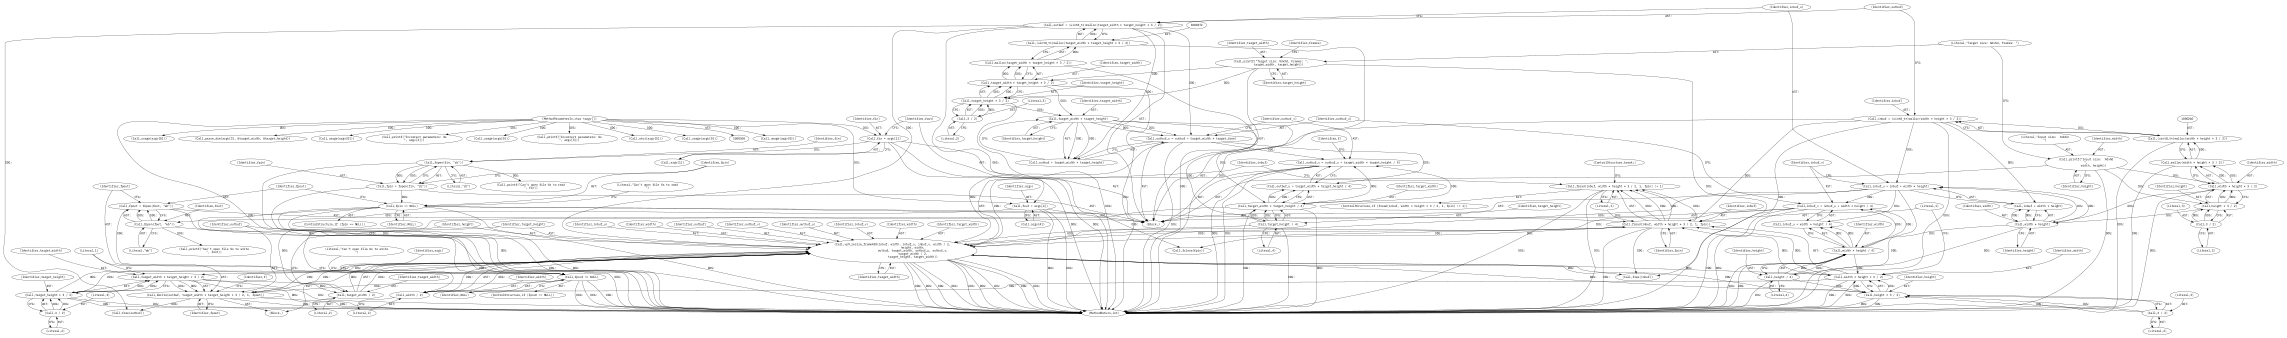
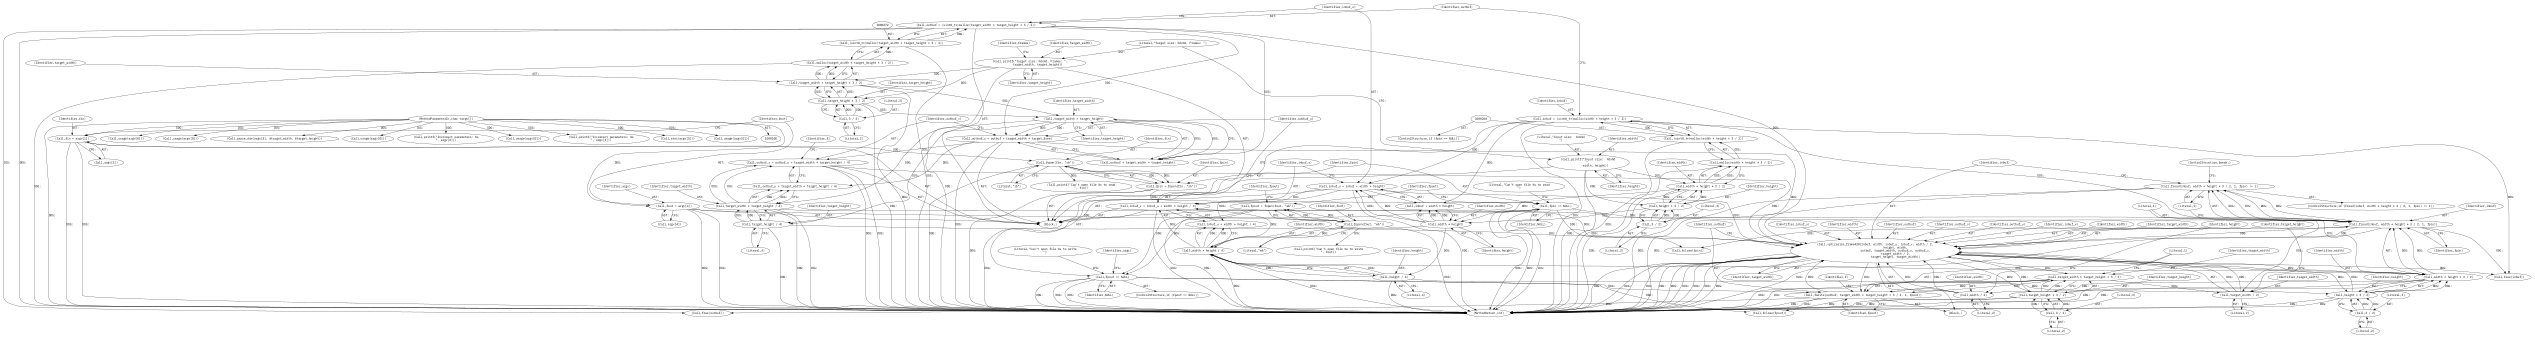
  digraph {
    fontname="IBM Plex Mono"
    node [fontname="IBM Plex Mono"]
    edge [fontname="IBM Plex Mono"]
    n1 [label="(Call,fread(inbuf, width * height * 3 / 2, 1, fpin) != 1)"]
    n2 [label="(ControlStructure,if (fread(inbuf, width * height * 3 / 2, 1, fpin) != 1))"]
    n3 [label="(MethodReturn,int)"]
    n4 [label="(Literal,1)"]
    n5 [label="(Call,fread(inbuf, width * height * 3 / 2, 1, fpin))"]
    n6 [label="(Call,vp9_resize_frame420(inbuf, width, inbuf_u, inbuf_v, width / 2,\n                        height, width,\n                        outbuf, target_width, outbuf_u, outbuf_v,\n                        target_width / 2,\n                        target_height, target_width))"]
    n7 [label="(Call,free(inbuf))"]
    n8 [label="(Call,fclose(fpin))"]
    n9 [label="(Identifier,fpin)"]
    n10 [label="(Call,width * height * 3 / 2)"]
    n11 [label="(Call,height * 3 / 2)"]
    n12 [label="(Call,fwrite(outbuf, target_width * target_height * 3 / 2, 1, fpout))"]
    n13 [label="(Call,target_width * target_height * 3 / 2)"]
    n14 [label="(Call,target_height * 3 / 2)"]
    n15 [label="(Block,)"]
    n16 [label="(Identifier,target_width)"]
    n17 [label="(Call,width / 2)"]
    n18 [label="(Call,3 / 2)"]
    n19 [label="(Call,free(outbuf))"]
    n20 [label="(Identifier,fpout)"]
+   n21 [label="(Call,fclose(fpout))"]
    n22 [label="(Call,target_width / 2)"]
    n23 [label="(Call,3 / 2)"]
    n24 [label="(Literal,2)"]
    n25 [label="(Call,width * height / 4)"]
    n26 [label="(Call,height / 4)"]
    n27 [label="(Call,inbuf_v = inbuf_u + width * height / 4)"]
    n28 [label="(Call,inbuf_u + width * height / 4)"]
    n29 [label="(Literal,4)"]
    n30 [label="(Block,)"]
    n31 [label="(Call,width * height)"]
    n32 [label="(Call,inbuf_u = inbuf + width * height)"]
    n33 [label="(Identifier,height)"]
    n34 [label="(Call,inbuf + width * height)"]
    n35 [label="(Call,width * height * 3 / 2)"]
    n36 [label="(Call,height * 3 / 2)"]
    n37 [label="(Call,malloc(width * height * 3 / 2))"]
    n38 [label="(Call,3 / 2)"]
    n39 [label="(Call,(uint8_t*)malloc(width * height * 3 / 2))"]
    n40 [label="(Call,printf(\"Input size:  %dx%d\n\",\n         width, height))"]
    n41 [label="(Identifier,height)"]
    n42 [label="(Literal,2)"]
    n43 [label="(Literal,2)"]
    n44 [label="(Call,inbuf = (uint8_t*)malloc(width * height * 3 / 2))"]
    n45 [label="(Literal,2)"]
    n46 [label="(Literal,2)"]
    n47 [label="(Call,fpout == NULL)"]
    n48 [label="(Identifier,NULL)"]
    n49 [label="(ControlStructure,if (fpout == NULL))"]
    n50 [label="(Call,fpout = fopen(fout, \"wb\"))"]
    n51 [label="(Call,fopen(fout, \"wb\"))"]
    n52 [label="(Literal,\"wb\")"]
    n53 [label="(Call,printf(\"Can't open file %s to write\n\", fout))"]
    n54 [label="(Call,fout = argv[4])"]
    n55 [label="(Call,argv[4])"]
    n56 [label="(MethodParameterIn,char *argv[])"]
    n57 [label="(Call,fin = argv[1])"]
    n58 [label="(Call,usage(argv[0]))"]
    n59 [label="(Call,usage(argv[0]))"]
    n60 [label="(Call,parse_dim(argv[3], &target_width, &target_height))"]
    n61 [label="(Call,usage(argv[0]))"]
    n62 [label="(Call,printf(\"Incorrect parameters: %s\n\", argv[2]))"]
    n63 [label="(Call,usage(argv[0]))"]
    n64 [label="(Call,printf(\"Incorrect parameters: %s\n\", argv[3]))"]
    n65 [label="(Call,atoi(argv[5]))"]
    n66 [label="(Call,usage(argv[0]))"]
    1000100
    n68 [label="(Call,fopen(fin, \"rb\"))"]
    n69 [label="(Call,argv[1])"]
    n70 [label="(Call,fpin == NULL)"]
    n71 [label="(ControlStructure,if (fpin == NULL))"]
    n72 [label="(Identifier,NULL)"]
    n73 [label="(Call,fpin = fopen(fin, \"rb\"))"]
    n74 [label="(Literal,\"rb\")"]
    n75 [label="(Call,printf(\"Can't open file %s to read\n\", fin))"]
    n76 [label="(Call,outbuf = (uint8_t*)malloc(target_width * target_height * 3 / 2))"]
    n77 [label="(Call,(uint8_t*)malloc(target_width * target_height * 3 / 2))"]
    n78 [label="(Call,outbuf_u = outbuf + target_width * target_free)"]
    n79 [label="(Call,outbuf + target_width * target_height)"]
    n80 [label="(Call,malloc(target_width * target_height * 3 / 2))"]
    n81 [label="(Call,outbuf_v = outbuf_u + target_width * target_height / 4)"]
    n82 [label="(Call,outbuf_u + target_width * target_height / 4)"]
    n83 [label="(Call,target_width * target_height)"]
    n84 [label="(Call,target_width * target_height * 3 / 2)"]
    n85 [label="(Call,target_height * 3 / 2)"]
    n86 [label="(Call,3 / 2)"]
    n87 [label="(Call,target_width * target_height / 4)"]
    n88 [label="(Call,target_height / 4)"]
    n89 [label="(Identifier,target_height)"]
    n90 [label="(Call,printf(\"Target size: %dx%d, Frames: \",\n         target_width, target_height))"]
    n91 [label="(Identifier,target_height)"]
    n92 [label="(Literal,2)"]
    n93 [label="(Literal,4)"]
    n94 [label="(Identifier,width)"]
    n95 [label="(Identifier,width)"]
    n96 [label="(Literal,\"Can't open file %s to write\n\")"]
    n97 [label="(Identifier,outbuf)"]
    n98 [label="(Identifier,fpin)"]
    n99 [label="(Identifier,target_height)"]
    n100 [label="(Identifier,target_width)"]
    n101 [label="(Identifier,target_height)"]
    n102 [label="(Identifier,width)"]
    n103 [label="(Identifier,fout)"]
    n104 [label="(Identifier,target_height)"]
    n105 [label="(Identifier,fin)"]
    n106 [label="(Literal,3)"]
    n107 [label="(Identifier,inbuf)"]
    n108 [label="(Identifier,outbuf)"]
    n109 [label="(Literal,\"Target size: %dx%d, Frames: \")"]
    n110 [label="(Identifier,frames)"]
    n111 [label="(Literal,3)"]
    n112 [label="(Literal,\"Input size:  %dx%d\n\")"]
    n113 [label="(Literal,3)"]
    n114 [label="(Identifier,width)"]
    n115 [label="(Identifier,outbuf_v)"]
    n116 [label="(Literal,1)"]
    n117 [label="(Identifier,inbuf_u)"]
    n118 [label="(Identifier,fpout)"]
    n119 [label="(Identifier,outbuf_u)"]
    n120 [label="(Identifier,target_width)"]
    n121 [label="(Identifier,height)"]
    n122 [label="(Identifier,inbuf_v)"]
    n123 [label="(Identifier,target_width)"]
    n124 [label="(ControlStructure,break;)"]
    n125 [label="(Identifier,target_width)"]
    n126 [label="(Identifier,fin)"]
    n127 [label="(Identifier,inbuf)"]
    n128 [label="(Identifier,inbuf)"]
    n129 [label="(Identifier,outbuf_v)"]
    n130 [label="(Identifier,outbuf)"]
    n131 [label="(Identifier,width)"]
    n132 [label="(Identifier,argc)"]
    n133 [label="(Identifier,width)"]
    n134 [label="(Identifier,target_width)"]
    n135 [label="(Identifier,height)"]
    n136 [label="(Identifier,argv)"]
    n137 [label="(Identifier,fpin)"]
    n138 [label="(Identifier,target_height)"]
    n139 [label="(Identifier,target_width)"]
    n140 [label="(Identifier,inbuf_v)"]
    n141 [label="(Identifier,fpout)"]
    n142 [label="(Identifier,f)"]
    n143 [label="(Literal,3)"]
    n144 [label="(Identifier,fout)"]
    n145 [label="(Identifier,f)"]
    n146 [label="(Identifier,target_width)"]
    n147 [label="(Identifier,outbuf_u)"]
    n148 [label="(Identifier,inbuf_u)"]
    n149 [label="(Identifier,width)"]
    n150 [label="(Identifier,height)"]
    n151 [label="(Identifier,height)"]
    n152 [label="(Literal,\"Can't open file %s to read\n\")"]
    n153 [label="(Literal,1)"]
    n154 [label="(Identifier,width)"]
    1000260
    1000272
    n1 -> n2 [label="AST: "]
    n1 -> n3 [label="DDG: "]
    n1 -> n3 [label="DDG: "]
    n1 -> n4 [label="CFG: "]
    n4 -> n1 [label="AST: "]
    n4 -> n5 [label="CFG: "]
    n5 -> n1 [label="AST: "]
    n5 -> n1 [label="DDG: "]
    n5 -> n1 [label="DDG: "]
    n5 -> n1 [label="DDG: "]
    n5 -> n1 [label="DDG: "]
    n5 -> n3 [label="DDG: "]
    n5 -> n6 [label="DDG: "]
    n5 -> n7 [label="DDG: "]
    n5 -> n8 [label="DDG: "]
    n5 -> n9 [label="CFG: "]
    n6 -> n3 [label="DDG: "]
    n6 -> n3 [label="DDG: "]
    n6 -> n3 [label="DDG: "]
    n6 -> n3 [label="DDG: "]
    n6 -> n3 [label="DDG: "]
    n6 -> n3 [label="DDG: "]
    n6 -> n3 [label="DDG: "]
    n6 -> n3 [label="DDG: "]
    n6 -> n3 [label="DDG: "]
    n6 -> n5 [label="DDG: "]
    n6 -> n7 [label="DDG: "]
    n6 -> n10 [label="DDG: "]
    n6 -> n11 [label="DDG: "]
    n6 -> n12 [label="DDG: "]
    n6 -> n13 [label="DDG: "]
    n6 -> n14 [label="DDG: "]
    n6 -> n15 [label="AST: "]
    n6 -> n16 [label="CFG: "]
    n9 -> n5 [label="AST: "]
    n10 -> n3 [label="DDG: "]
    n10 -> n3 [label="DDG: "]
    n10 -> n5 [label="AST: "]
    n10 -> n5 [label="DDG: "]
    n10 -> n5 [label="DDG: "]
    n10 -> n11 [label="CFG: "]
    n10 -> n17 [label="DDG: "]
    n11 -> n3 [label="DDG: "]
    n11 -> n3 [label="DDG: "]
    n11 -> n6 [label="DDG: "]
    n11 -> n10 [label="AST: "]
    n11 -> n10 [label="DDG: "]
    n11 -> n10 [label="DDG: "]
    n11 -> n18 [label="CFG: "]
    n12 -> n3 [label="DDG: "]
    n12 -> n3 [label="DDG: "]
    n12 -> n6 [label="DDG: "]
    n12 -> n15 [label="AST: "]
    n12 -> n19 [label="DDG: "]
    n12 -> n20 [label="CFG: "]
+   n12 -> n21 [label="DDG: "]
    n13 -> n3 [label="DDG: "]
    n13 -> n3 [label="DDG: "]
    n13 -> n12 [label="AST: "]
    n13 -> n12 [label="DDG: "]
    n13 -> n12 [label="DDG: "]
    n13 -> n14 [label="CFG: "]
    n13 -> n22 [label="DDG: "]
    n14 -> n3 [label="DDG: "]
    n14 -> n3 [label="DDG: "]
    n14 -> n6 [label="DDG: "]
    n14 -> n13 [label="AST: "]
    n14 -> n13 [label="DDG: "]
    n14 -> n13 [label="DDG: "]
    n14 -> n23 [label="CFG: "]
    n16 -> n6 [label="AST: "]
    n17 -> n6 [label="AST: "]
    n17 -> n6 [label="DDG: "]
    n17 -> n6 [label="DDG: "]
    n17 -> n24 [label="CFG: "]
    n18 -> n11 [label="AST: "]
    n18 -> n11 [label="DDG: "]
    n18 -> n11 [label="DDG: "]
    n18 -> n43 [label="CFG: "]
    n20 -> n12 [label="AST: "]
    n22 -> n6 [label="AST: "]
    n22 -> n6 [label="DDG: "]
    n22 -> n6 [label="DDG: "]
    n22 -> n45 [label="CFG: "]
    n23 -> n14 [label="AST: "]
    n23 -> n14 [label="DDG: "]
    n23 -> n14 [label="DDG: "]
    n23 -> n46 [label="CFG: "]
    n24 -> n17 [label="AST: "]
    n25 -> n3 [label="DDG: "]
    n25 -> n3 [label="DDG: "]
    n25 -> n10 [label="DDG: "]
    n25 -> n26 [label="CFG: "]
    n25 -> n27 [label="DDG: "]
    n25 -> n27 [label="DDG: "]
    n25 -> n28 [label="AST: "]
    n25 -> n28 [label="DDG: "]
    n25 -> n28 [label="DDG: "]
    n26 -> n3 [label="DDG: "]
    n26 -> n11 [label="DDG: "]
    n26 -> n25 [label="AST: "]
    n26 -> n25 [label="DDG: "]
    n26 -> n25 [label="DDG: "]
    n26 -> n29 [label="CFG: "]
    n27 -> n3 [label="DDG: "]
    n27 -> n3 [label="DDG: "]
    n27 -> n6 [label="DDG: "]
    n27 -> n28 [label="CFG: "]
    n27 -> n30 [label="AST: "]
    n28 -> n25 [label="CFG: "]
    n28 -> n27 [label="AST: "]
    n29 -> n26 [label="AST: "]
    n31 -> n25 [label="DDG: "]
    n31 -> n26 [label="DDG: "]
    n31 -> n32 [label="DDG: "]
    n31 -> n32 [label="DDG: "]
    n31 -> n33 [label="CFG: "]
    n31 -> n34 [label="AST: "]
    n31 -> n34 [label="DDG: "]
    n31 -> n34 [label="DDG: "]
    n32 -> n3 [label="DDG: "]
    n32 -> n6 [label="DDG: "]
    n32 -> n27 [label="DDG: "]
    n32 -> n28 [label="DDG: "]
    n32 -> n30 [label="AST: "]
    n32 -> n34 [label="CFG: "]
    n33 -> n31 [label="AST: "]
    n34 -> n31 [label="CFG: "]
    n34 -> n32 [label="AST: "]
    n35 -> n3 [label="DDG: "]
    n35 -> n31 [label="DDG: "]
    n35 -> n36 [label="CFG: "]
    n35 -> n37 [label="AST: "]
    n35 -> n37 [label="DDG: "]
    n35 -> n37 [label="DDG: "]
    n36 -> n31 [label="DDG: "]
    n36 -> n35 [label="AST: "]
    n36 -> n35 [label="DDG: "]
    n36 -> n35 [label="DDG: "]
    n36 -> n38 [label="CFG: "]
    n37 -> n3 [label="DDG: "]
    n37 -> n35 [label="CFG: "]
    n37 -> n39 [label="AST: "]
    n37 -> n39 [label="DDG: "]
    n38 -> n36 [label="AST: "]
    n38 -> n36 [label="DDG: "]
    n38 -> n36 [label="DDG: "]
    n38 -> n42 [label="CFG: "]
    n39 -> n3 [label="DDG: "]
    n39 -> n37 [label="CFG: "]
    n39 -> n44 [label="AST: "]
    n39 -> n44 [label="DDG: "]
    n40 -> n3 [label="DDG: "]
    n40 -> n30 [label="AST: "]
    n40 -> n35 [label="DDG: "]
    n40 -> n36 [label="DDG: "]
    n40 -> n41 [label="CFG: "]
    n41 -> n40 [label="AST: "]
    n42 -> n38 [label="AST: "]
    n43 -> n18 [label="AST: "]
    n44 -> n3 [label="DDG: "]
    n44 -> n5 [label="DDG: "]
    n44 -> n7 [label="DDG: "]
    n44 -> n30 [label="AST: "]
    n44 -> n32 [label="DDG: "]
    n44 -> n34 [label="DDG: "]
    n44 -> n39 [label="CFG: "]
    n45 -> n22 [label="AST: "]
    n46 -> n23 [label="AST: "]
    n47 -> n3 [label="DDG: "]
    n47 -> n3 [label="DDG: "]
    n47 -> n3 [label="DDG: "]
    n47 -> n12 [label="DDG: "]
+   n47 -> n21 [label="DDG: "]
    n47 -> n48 [label="CFG: "]
    n47 -> n49 [label="AST: "]
    n48 -> n47 [label="AST: "]
    n50 -> n3 [label="DDG: "]
    n50 -> n30 [label="AST: "]
    n50 -> n47 [label="DDG: "]
    n50 -> n51 [label="CFG: "]
    n51 -> n3 [label="DDG: "]
    n51 -> n50 [label="AST: "]
    n51 -> n50 [label="DDG: "]
    n51 -> n50 [label="DDG: "]
    n51 -> n52 [label="CFG: "]
    n51 -> n53 [label="DDG: "]
    n52 -> n51 [label="AST: "]
    n54 -> n3 [label="DDG: "]
    n54 -> n3 [label="DDG: "]
    n54 -> n30 [label="AST: "]
    n54 -> n51 [label="DDG: "]
    n54 -> n55 [label="CFG: "]
    n55 -> n54 [label="AST: "]
    n56 -> n3 [label="DDG: "]
    n56 -> n54 [label="DDG: "]
    n56 -> n57 [label="DDG: "]
    n56 -> n58 [label="DDG: "]
    n56 -> n59 [label="DDG: "]
    n56 -> n60 [label="DDG: "]
    n56 -> n61 [label="DDG: "]
    n56 -> n62 [label="DDG: "]
    n56 -> n63 [label="DDG: "]
    n56 -> n64 [label="DDG: "]
    n56 -> n65 [label="DDG: "]
    n56 -> n66 [label="DDG: "]
    n56 -> 1000100 [label="AST: "]
    n57 -> n3 [label="DDG: "]
    n57 -> n3 [label="DDG: "]
    n57 -> n30 [label="AST: "]
    n57 -> n68 [label="DDG: "]
    n57 -> n69 [label="CFG: "]
    n68 -> n3 [label="DDG: "]
    n68 -> n73 [label="AST: "]
    n68 -> n73 [label="DDG: "]
    n68 -> n73 [label="DDG: "]
    n68 -> n74 [label="CFG: "]
    n68 -> n75 [label="DDG: "]
    n69 -> n57 [label="AST: "]
    n70 -> n3 [label="DDG: "]
    n70 -> n3 [label="DDG: "]
    n70 -> n3 [label="DDG: "]
    n70 -> n5 [label="DDG: "]
    n70 -> n8 [label="DDG: "]
    n70 -> n47 [label="DDG: "]
-   n70 -> n71 [label="AST: "]
+   1000260 -> n71 [label="AST: "]
    n70 -> n72 [label="CFG: "]
    n72 -> n70 [label="AST: "]
    n73 -> n3 [label="DDG: "]
    n73 -> n30 [label="AST: "]
    n73 -> n68 [label="CFG: "]
    n73 -> n70 [label="DDG: "]
    n74 -> n68 [label="AST: "]
    n76 -> n3 [label="DDG: "]
    n76 -> n6 [label="DDG: "]
    n76 -> n19 [label="DDG: "]
    n76 -> n30 [label="AST: "]
    n76 -> n77 [label="CFG: "]
    n76 -> n78 [label="DDG: "]
    n76 -> n79 [label="DDG: "]
    n77 -> n3 [label="DDG: "]
    n77 -> n76 [label="AST: "]
    n77 -> n76 [label="DDG: "]
    n77 -> n80 [label="CFG: "]
    n78 -> n3 [label="DDG: "]
    n78 -> n6 [label="DDG: "]
    n78 -> n30 [label="AST: "]
    n78 -> n79 [label="CFG: "]
    n78 -> n81 [label="DDG: "]
    n78 -> n82 [label="DDG: "]
    n79 -> n78 [label="AST: "]
    n79 -> n83 [label="CFG: "]
    n80 -> n3 [label="DDG: "]
    n80 -> n77 [label="AST: "]
    n80 -> n77 [label="DDG: "]
    n80 -> n84 [label="CFG: "]
    n81 -> n3 [label="DDG: "]
    n81 -> n3 [label="DDG: "]
    n81 -> n6 [label="DDG: "]
    n81 -> n30 [label="AST: "]
    n81 -> n82 [label="CFG: "]
    n82 -> n81 [label="AST: "]
    n82 -> n87 [label="CFG: "]
    n83 -> n78 [label="DDG: "]
    n83 -> n78 [label="DDG: "]
    n83 -> n79 [label="AST: "]
    n83 -> n79 [label="DDG: "]
    n83 -> n79 [label="DDG: "]
    n83 -> n87 [label="DDG: "]
    n83 -> n88 [label="DDG: "]
    n83 -> n89 [label="CFG: "]
    n84 -> n3 [label="DDG: "]
    n84 -> n80 [label="AST: "]
    n84 -> n80 [label="DDG: "]
    n84 -> n80 [label="DDG: "]
    n84 -> n83 [label="DDG: "]
    n84 -> n85 [label="CFG: "]
    n85 -> n3 [label="DDG: "]
    n85 -> n83 [label="DDG: "]
    n85 -> n84 [label="AST: "]
    n85 -> n84 [label="DDG: "]
    n85 -> n84 [label="DDG: "]
    n85 -> n86 [label="CFG: "]
    n86 -> n85 [label="AST: "]
    n86 -> n85 [label="DDG: "]
    n86 -> n85 [label="DDG: "]
    n86 -> n92 [label="CFG: "]
    n87 -> n3 [label="DDG: "]
    n87 -> n3 [label="DDG: "]
    n87 -> n22 [label="DDG: "]
    n87 -> n81 [label="DDG: "]
    n87 -> n81 [label="DDG: "]
    n87 -> n82 [label="AST: "]
    n87 -> n82 [label="DDG: "]
    n87 -> n82 [label="DDG: "]
    n87 -> n88 [label="CFG: "]
    n88 -> n3 [label="DDG: "]
    n88 -> n6 [label="DDG: "]
    n88 -> n87 [label="AST: "]
    n88 -> n87 [label="DDG: "]
    n88 -> n87 [label="DDG: "]
    n88 -> n93 [label="CFG: "]
    n89 -> n83 [label="AST: "]
    n90 -> n3 [label="DDG: "]
    n90 -> n30 [label="AST: "]
    n90 -> n84 [label="DDG: "]
    n90 -> n85 [label="DDG: "]
    n90 -> n91 [label="CFG: "]
    n91 -> n90 [label="AST: "]
    n92 -> n86 [label="AST: "]
    n93 -> n88 [label="AST: "]
    n94 -> n25 [label="AST: "]
    n95 -> n35 [label="AST: "]
    n96 -> n47 [label="CFG: "]
    n97 -> n6 [label="CFG: "]
    n97 -> n12 [label="AST: "]
    n98 -> n70 [label="AST: "]
    n98 -> n73 [label="CFG: "]
    n99 -> n85 [label="AST: "]
    n100 -> n22 [label="AST: "]
    n101 -> n88 [label="AST: "]
    n102 -> n10 [label="AST: "]
    n103 -> n51 [label="AST: "]
    n104 -> n6 [label="AST: "]
    n104 -> n22 [label="CFG: "]
    n105 -> n57 [label="AST: "]
    n106 -> n23 [label="AST: "]
    n107 -> n1 [label="CFG: "]
    n107 -> n6 [label="AST: "]
    n108 -> n6 [label="AST: "]
    n109 -> n40 [label="CFG: "]
    n109 -> n90 [label="AST: "]
    n110 -> n90 [label="CFG: "]
    n111 -> n18 [label="AST: "]
    n112 -> n40 [label="AST: "]
    n113 -> n86 [label="AST: "]
    n114 -> n40 [label="AST: "]
    n115 -> n6 [label="AST: "]
    n116 -> n5 [label="AST: "]
    n116 -> n10 [label="CFG: "]
    n117 -> n32 [label="AST: "]
    n117 -> n76 [label="CFG: "]
    n118 -> n50 [label="AST: "]
    n118 -> n70 [label="CFG: "]
    n119 -> n6 [label="AST: "]
    n120 -> n90 [label="AST: "]
    n121 -> n26 [label="AST: "]
    n122 -> n6 [label="AST: "]
    n123 -> n83 [label="AST: "]
    n124 -> n1 [label="CFG: "]
    n125 -> n87 [label="AST: "]
    n126 -> n68 [label="AST: "]
    n127 -> n44 [label="AST: "]
    n128 -> n5 [label="AST: "]
    n129 -> n78 [label="CFG: "]
    n129 -> n81 [label="AST: "]
    n130 -> n44 [label="CFG: "]
    n130 -> n76 [label="AST: "]
    n131 -> n17 [label="AST: "]
    n132 -> n47 [label="CFG: "]
    n133 -> n6 [label="AST: "]
    n134 -> n84 [label="AST: "]
    n135 -> n6 [label="AST: "]
    n135 -> n17 [label="CFG: "]
    n136 -> n54 [label="AST: "]
    n137 -> n73 [label="AST: "]
    n138 -> n14 [label="AST: "]
    n139 -> n6 [label="AST: "]
    n140 -> n27 [label="AST: "]
    n140 -> n32 [label="CFG: "]
    n141 -> n47 [label="AST: "]
    n141 -> n50 [label="CFG: "]
    n142 -> n12 [label="CFG: "]
    n143 -> n38 [label="AST: "]
    n144 -> n54 [label="AST: "]
    n144 -> n57 [label="CFG: "]
    n145 -> n81 [label="CFG: "]
    n146 -> n13 [label="AST: "]
    n147 -> n27 [label="CFG: "]
    n147 -> n78 [label="AST: "]
    n148 -> n6 [label="AST: "]
    n149 -> n31 [label="AST: "]
    n150 -> n11 [label="AST: "]
    n151 -> n36 [label="AST: "]
    n152 -> n70 [label="CFG: "]
    n153 -> n12 [label="AST: "]
    n153 -> n13 [label="CFG: "]
    n154 -> n6 [label="AST: "]
    1000260 -> n39 [label="AST: "]
    1000272 -> n77 [label="AST: "]
  }
